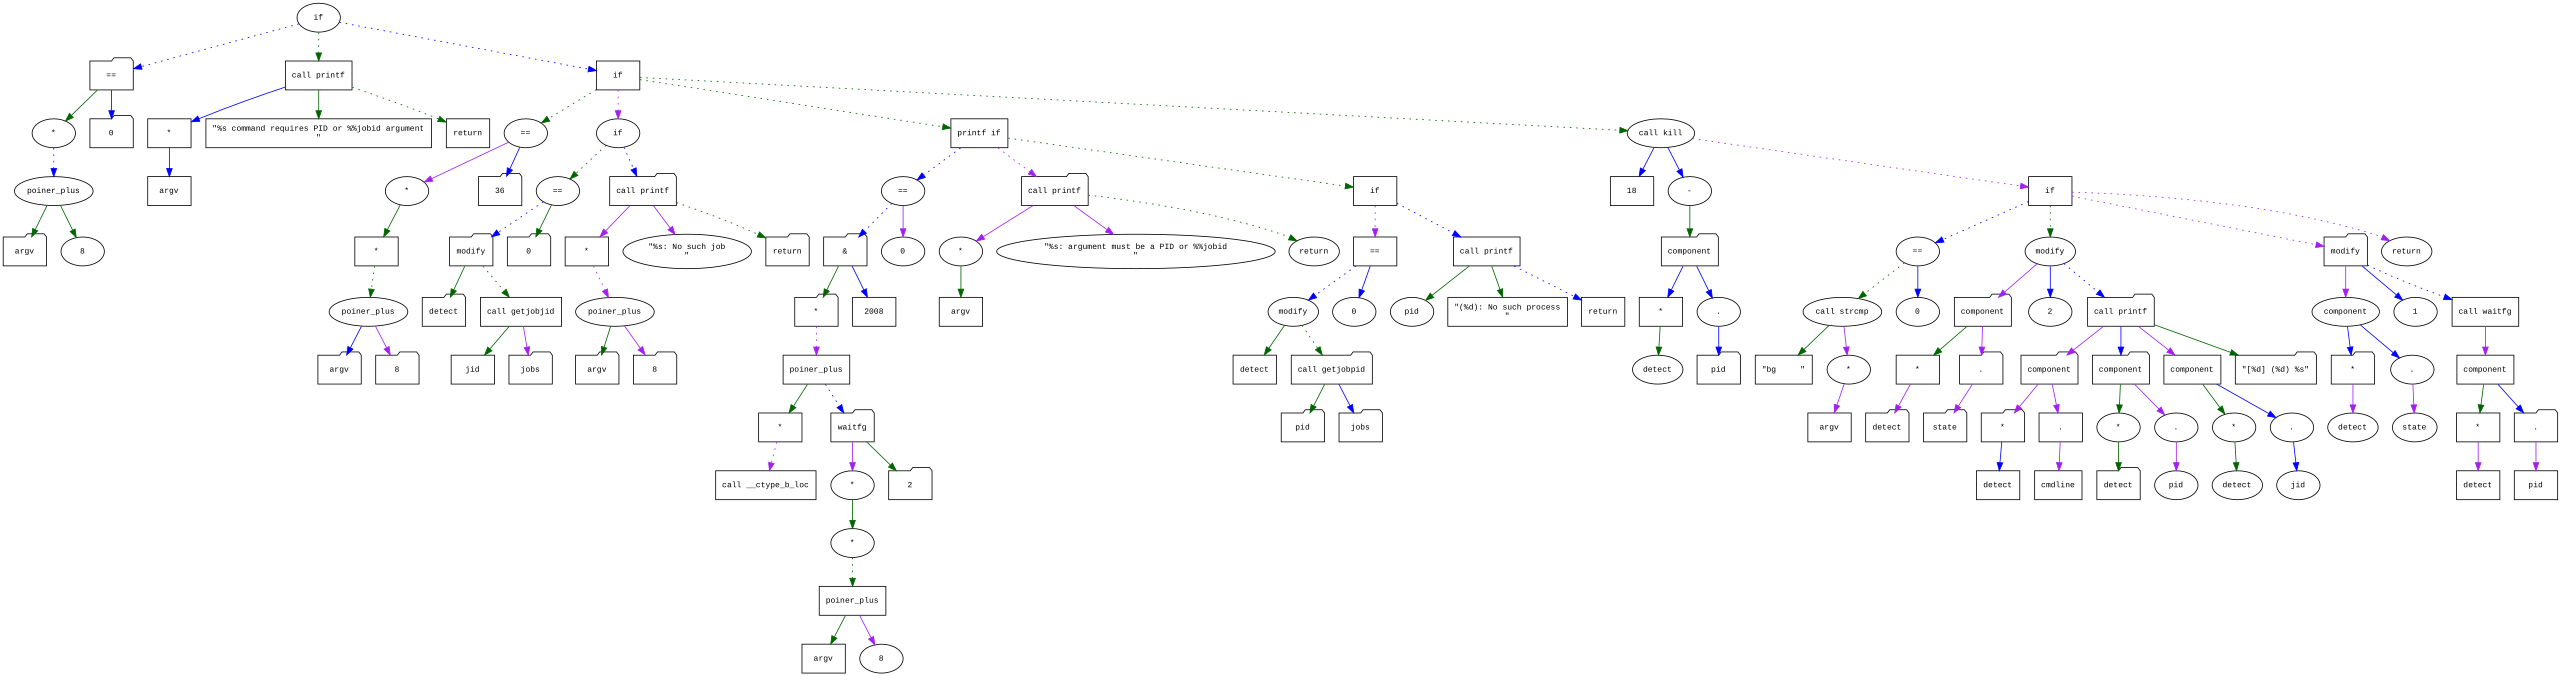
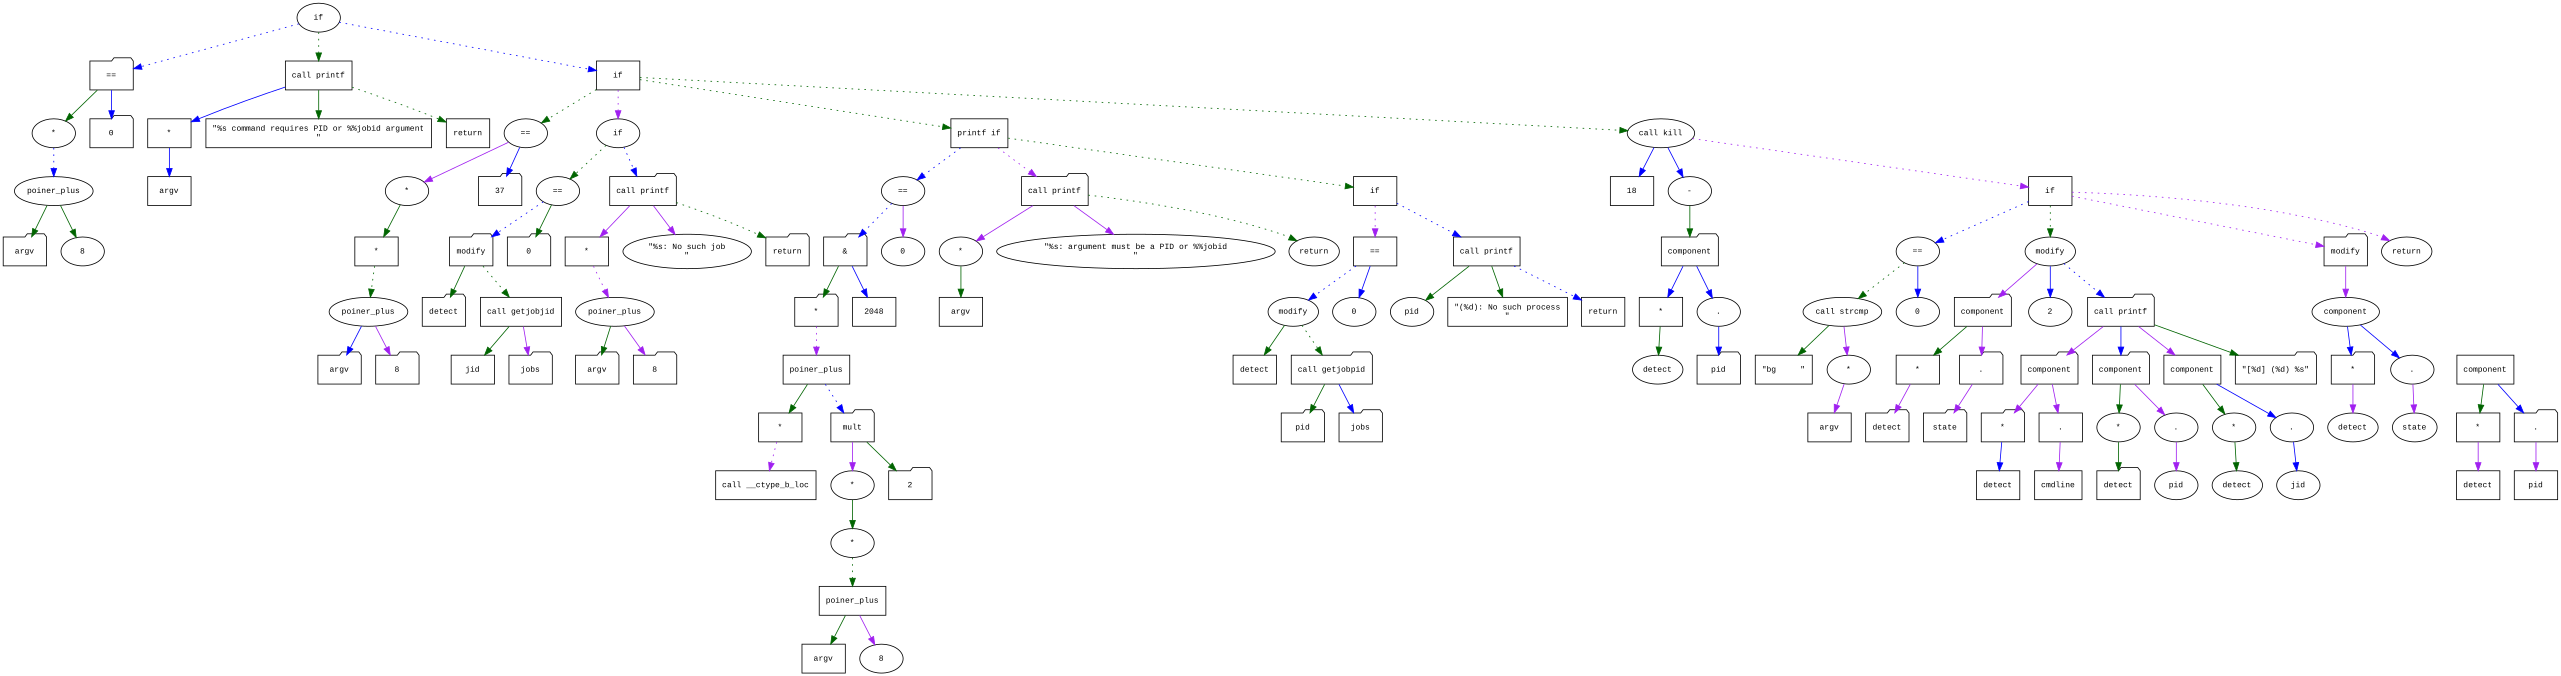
  digraph {
    fontname="Times New Roman"
    fontsize=10
    node [fontname="Courier New" fontsize=10 shape=ellipse]
    edge [color=darkgreen fontname="Times New Roman" fontsize=10]
    n1 [label=if]
    n2 [label="==" shape=folder]
    n3 [label="call printf" shape=box]
    n4 [label=if shape=box]
    n5 [label="*"]
    n6 [label=0 shape=folder]
    n7 [label="*" shape=box]
    n8 [label="\"%s command requires PID or %%jobid argument\n\"" shape=box]
    n9 [label=return shape=box]
    n10 [label="=="]
    n11 [label=if]
    n12 [label="printf if" shape=box]
    n13 [label="call kill"]
    n14 [label=poiner_plus]
    n15 [label=argv shape=folder]
    n16 [label=8]
    n17 [label=argv shape=box]
    n18 [label="*"]
-   n19 [label=36 shape=folder]
+   n19 [label=37 shape=folder]
    n20 [label="=="]
    n21 [label="call printf" shape=folder]
    n22 [label="=="]
    n23 [label="call printf" shape=folder]
    n24 [label=if shape=box]
    n25 [label=18 shape=box]
    n26 [label="-"]
    n27 [label=if shape=box]
    n28 [label="*" shape=box]
    n29 [label=poiner_plus]
    n30 [label=argv shape=folder]
    n31 [label=8 shape=folder]
    n32 [label=modify shape=folder]
    n33 [label=0 shape=folder]
    n34 [label="*" shape=box]
    n35 [label="\"%s: No such job\n\""]
    n36 [label=return shape=folder]
    n37 [label=detect shape=folder]
    n38 [label="call getjobjid" shape=box]
    n39 [label=jid shape=box]
    n40 [label=jobs shape=folder]
    n41 [label=poiner_plus]
    n42 [label=argv shape=folder]
    n43 [label=8 shape=folder]
    n44 [label="&" shape=folder]
    n45 [label=0]
    n46 [label="*"]
    n47 [label="\"%s: argument must be a PID or %%jobid\n\""]
    n48 [label=return]
    n49 [label="==" shape=box]
    n50 [label="call printf" shape=box]
    n51 [label="*" shape=folder]
-   n52 [label=2008 shape=box]
+   n52 [label=2048 shape=box]
    n53 [label=poiner_plus shape=box]
    n54 [label="*" shape=box]
-   n55 [label=waitfg shape=folder]
+   n55 [label=mult shape=folder]
    n56 [label="call __ctype_b_loc" shape=box]
    n57 [label="*"]
    n58 [label=2 shape=folder]
    n59 [label="*"]
    n60 [label=poiner_plus shape=box]
    n61 [label=argv shape=box]
    n62 [label=8]
    n63 [label=argv shape=box]
    n64 [label=modify]
    n65 [label=0]
    n66 [label=pid]
    n67 [label="\"(%d): No such process\n\"" shape=box]
    n68 [label=return shape=box]
    n69 [label=detect shape=box]
    n70 [label="call getjobpid" shape=folder]
    n71 [label=pid shape=folder]
    n72 [label=jobs shape=folder]
    n73 [label=component shape=folder]
    n74 [label="=="]
    n75 [label=modify]
    n76 [label=modify shape=folder]
    n77 [label=return]
    n78 [label="*" shape=box]
    n79 [label="."]
    n80 [label=detect]
    n81 [label=pid shape=folder]
    n82 [label="call strcmp"]
    n83 [label=0]
    n84 [label=component shape=folder]
    n85 [label=2]
    n86 [label="call printf" shape=folder]
    n87 [label=component]
-   n88 [label=1]
-   n89 [label="call waitfg" shape=box]
    n90 [label="\"bg     \"" shape=box]
    n91 [label="*"]
    n92 [label=argv shape=box]
    n93 [label="*" shape=box]
    n94 [label="." shape=folder]
    n95 [label=component shape=folder]
    n96 [label=component shape=folder]
    n97 [label=component shape=box]
    n98 [label="\"[%d] (%d) %s\"" shape=folder]
    n99 [label=detect shape=folder]
    n100 [label=state shape=folder]
    n101 [label="*" shape=folder]
    n102 [label="." shape=box]
    n103 [label="*"]
    n104 [label="."]
    n105 [label="*"]
    n106 [label="."]
    n107 [label=detect shape=box]
    n108 [label=cmdline shape=box]
    n109 [label=detect shape=folder]
    n110 [label=pid]
    n111 [label=detect]
    n112 [label=jid]
    n113 [label="*" shape=folder]
    n114 [label="."]
    n115 [label=component shape=box]
    n116 [label=detect]
    n117 [label=state]
    n118 [label="*" shape=box]
    n119 [label="." shape=folder]
    n120 [label=detect shape=box]
    n121 [label=pid shape=box]
    n1 -> n2 [color=blue style=dotted]
    n1 -> n3 [style=dotted]
    n1 -> n4 [color=blue style=dotted]
    n2 -> n5
    n2 -> n6 [color=blue]
    n3 -> n7 [color=blue]
    n3 -> n8
    n3 -> n9 [style=dotted]
    n4 -> n10 [style=dotted]
    n4 -> n11 [color=purple style=dotted]
    n4 -> n12 [style=dotted]
    n4 -> n13 [style=dotted]
    n5 -> n14 [color=blue style=dotted]
    n7 -> n17 [color=blue]
    n10 -> n18 [color=purple]
    n10 -> n19 [color=blue]
    n11 -> n20 [style=dotted]
    n11 -> n21 [color=blue style=dotted]
    n12 -> n22 [color=blue style=dotted]
    n12 -> n23 [color=purple style=dotted]
    n12 -> n24 [style=dotted]
    n13 -> n25 [color=blue]
    n13 -> n26 [color=blue]
    n13 -> n27 [color=purple style=dotted]
    n14 -> n15
    n14 -> n16
    n18 -> n28
    n20 -> n32 [color=blue style=dotted]
    n20 -> n33
    n21 -> n34 [color=purple]
    n21 -> n35 [color=purple]
    n21 -> n36 [style=dotted]
    n22 -> n44 [color=blue style=dotted]
    n22 -> n45 [color=purple]
    n23 -> n46 [color=purple]
    n23 -> n47 [color=purple]
    n23 -> n48 [style=dotted]
    n24 -> n49 [color=purple style=dotted]
    n24 -> n50 [color=blue style=dotted]
    n26 -> n73
    n27 -> n74 [color=blue style=dotted]
    n27 -> n75 [style=dotted]
    n27 -> n76 [color=purple style=dotted]
    n27 -> n77 [color=purple style=dotted]
    n28 -> n29 [style=dotted]
    n29 -> n30 [color=blue]
    n29 -> n31 [color=purple]
    n32 -> n37
    n32 -> n38 [style=dotted]
    n34 -> n41 [color=purple style=dotted]
    n38 -> n39
    n38 -> n40 [color=purple]
    n41 -> n42
    n41 -> n43 [color=purple]
    n44 -> n51
    n44 -> n52 [color=blue]
    n46 -> n63
    n49 -> n64 [color=blue style=dotted]
    n49 -> n65 [color=blue]
    n50 -> n66
    n50 -> n67
    n50 -> n68 [color=blue style=dotted]
    n51 -> n53 [color=purple style=dotted]
    n53 -> n54
    n53 -> n55 [color=blue style=dotted]
    n54 -> n56 [color=purple style=dotted]
    n55 -> n57 [color=purple]
    n55 -> n58
    n57 -> n59
    n59 -> n60 [style=dotted]
    n60 -> n61
    n60 -> n62 [color=purple]
    n64 -> n69
    n64 -> n70 [style=dotted]
    n70 -> n71
    n70 -> n72 [color=blue]
    n73 -> n78 [color=blue]
    n73 -> n79 [color=blue]
    n74 -> n82 [style=dotted]
    n74 -> n83 [color=blue]
    n75 -> n84 [color=purple]
    n75 -> n85 [color=blue]
    n75 -> n86 [color=blue style=dotted]
    n76 -> n87 [color=purple]
-   n76 -> n88 [color=blue]
-   n76 -> n89 [color=blue style=dotted]
    n78 -> n80
    n79 -> n81 [color=blue]
    n82 -> n90
    n82 -> n91 [color=purple]
    n84 -> n93
    n84 -> n94 [color=purple]
    n86 -> n95 [color=purple]
    n86 -> n96 [color=blue]
    n86 -> n97 [color=purple]
    n86 -> n98
    n87 -> n113 [color=blue]
    n87 -> n114 [color=blue]
-   n89 -> n115 [color=purple]
    n91 -> n92 [color=purple]
    n93 -> n99 [color=purple]
    n94 -> n100 [color=purple]
    n95 -> n101 [color=purple]
    n95 -> n102 [color=purple]
    n96 -> n103
    n96 -> n104 [color=purple]
    n97 -> n105
    n97 -> n106 [color=blue]
    n101 -> n107 [color=blue]
    n102 -> n108 [color=purple]
    n103 -> n109
    n104 -> n110 [color=purple]
    n105 -> n111
    n106 -> n112 [color=blue]
    n113 -> n116 [color=purple]
    n114 -> n117 [color=purple]
    n115 -> n118
    n115 -> n119 [color=blue]
    n118 -> n120 [color=purple]
    n119 -> n121 [color=purple]
  }
